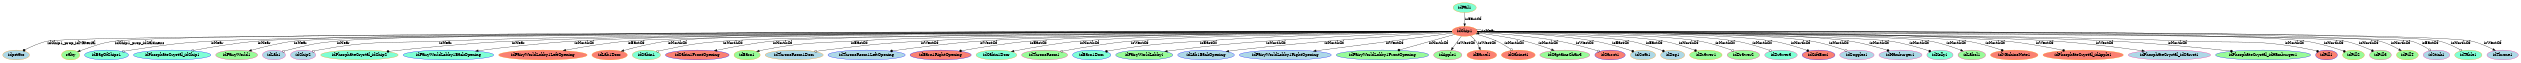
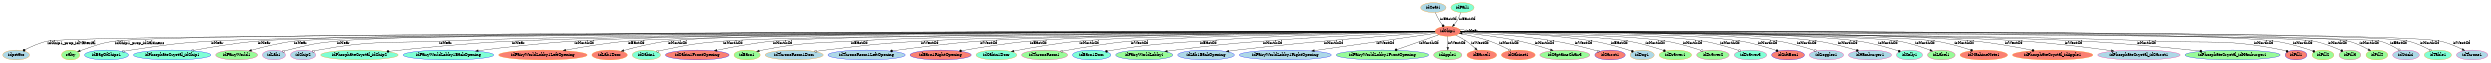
  digraph {
    node [color=darkorange fillcolor=palegreen node_type=entity_node style=filled]
    edge [arrowhead=normal edge_type=relationship]
    idChip1 [fillcolor=salmon]
    idpotato [fillcolor=lightblue node_type=property_node]
    salty [node_type=property_node]
    idBagOfChips1 [color=blue fillcolor=aquamarine]
    idPhosphateCrystal_idChip1 [color=blue fillcolor=aquamarine]
    idFairyWorld1 [color=deeppink]
    idLab1 [color=deeppink fillcolor=lightblue]
    idChip2 [color=deeppink fillcolor=lightblue]
    idPhosphateCrystal_idChip2 [fillcolor=aquamarine]
    idFairyWorldLobby1BackOpening [color=blue fillcolor=aquamarine]
    idFairyWorldLobby1LeftOpening [fillcolor=salmon]
    idLab1Door [fillcolor=salmon]
    idCabin1 [fillcolor=aquamarine]
    idCabin1FrontOpening [color=blue fillcolor=salmon]
    idBarn1
    idThroneRoom1Door [fillcolor=lightblue]
    idThroneRoom1LeftOpening [color=blue fillcolor=lightblue]
    idBarn1RightOpening [color=blue fillcolor=salmon]
    idCabin1Door [fillcolor=aquamarine]
    idThroneRoom1 [color=deeppink]
    idBarn1Door [color=blue fillcolor=aquamarine]
    idFairyWorldLobby1 [color=blue]
    idLab1BackOpening [color=blue fillcolor=lightblue]
    idFairyWorldLobby1RightOpening [color=blue fillcolor=lightblue]
    idFairyWorldLobby1FrontOpening [color=blue]
    idApple1 [color=deeppink]
    idBarrel1 [fillcolor=salmon]
    idCabinet1 [fillcolor=salmon]
    n29 [color=deeppink label=idCaptainsChair3]
    idCarrot1 [color=blue fillcolor=salmon]
    idCoat1 [fillcolor=lightblue]
    idDog1 [fillcolor=lightblue]
    idDrawer1
    idDrawer2 [color=deeppink]
    idDrawer3 [color=deeppink fillcolor=aquamarine]
    idGiftBox1 [color=blue fillcolor=salmon]
    idGoggles1 [color=deeppink fillcolor=lightblue]
    idHamburger1 [color=deeppink fillcolor=lightblue]
    idKelly1 [color=deeppink fillcolor=aquamarine]
    idLabel1 [color=deeppink]
    idMachineNote1 [fillcolor=salmon]
    idPhosphateCrystal_idApple1 [fillcolor=salmon]
    idPhosphateCrystal_idCarrot1 [color=deeppink fillcolor=lightblue]
    idPhosphateCrystal_idHamburger1 [color=blue]
    idPill1 [color=blue fillcolor=salmon]
    idPill2
    idPill3 [color=deeppink]
    idPill4
    idStick1 [color=deeppink fillcolor=lightblue]
    idTable1 [fillcolor=aquamarine]
    idThrone1 [color=deeppink fillcolor=lightblue]
    idPail1 [fillcolor=aquamarine]
    idChip1 -> idChip1 [label=isNear]
    idChip1 -> idpotato [arrowhead=dot edge_type=property label=idChip1_prop_idMaterial]
    idChip1 -> salty [edge_type=property label=idChip1_prop_idSaltiness]
    idChip1 -> idBagOfChips1 [arrowhead=odot label=isNear]
    idChip1 -> idPhosphateCrystal_idChip1 [arrowhead=odot label=isNear]
    idChip1 -> idFairyWorld1 [label=isNear]
    idChip1 -> idLab1 [arrowhead=odot label=isNear]
    idChip1 -> idChip2 [arrowhead=odot label=isNear]
    idChip1 -> idPhosphateCrystal_idChip2 [arrowhead=dot label=isNear]
    idChip1 -> idFairyWorldLobby1BackOpening [label=isNorthOf]
    idChip1 -> idFairyWorldLobby1LeftOpening [label=isEastOf]
    idChip1 -> idLab1Door [label=isNorthOf]
    idChip1 -> idCabin1 [arrowhead=odot label=isNorthOf]
    idChip1 -> idCabin1FrontOpening [label=isNorthOf]
    idChip1 -> idBarn1 [label=isEastOf]
    idChip1 -> idThroneRoom1Door [arrowhead=odot label=isWestOf]
    idChip1 -> idThroneRoom1LeftOpening [arrowhead=dot label=isWestOf]
    idChip1 -> idBarn1RightOpening [arrowhead=dot label=isEastOf]
    idChip1 -> idCabin1Door [label=isNorthOf]
    idChip1 -> idThroneRoom1 [arrowhead=odot label=isWestOf]
    idChip1 -> idBarn1Door [arrowhead=dot label=isEastOf]
    idChip1 -> idFairyWorldLobby1 [label=isNorthOf]
    idChip1 -> idLab1BackOpening [label=isNorthOf]
    idChip1 -> idFairyWorldLobby1RightOpening [label=isWestOf]
    idChip1 -> idFairyWorldLobby1FrontOpening [arrowhead=dot label=isNorthOf]
    idChip1 -> idApple1 [label=isWestOf]
    idChip1 -> idBarrel1 [label=isWestOf]
    idChip1 -> idCabinet1 [arrowhead=odot label=isNorthOf]
    idChip1 -> n29 [label=isNorthOf]
    idChip1 -> idCarrot1 [arrowhead=odot label=isWestOf]
-   idChip1 -> idCoat1 [arrowhead=dot label=isEastOf]
+   idCoat1 -> idChip1 [arrowhead=dot label=isEastOf]
    idChip1 -> idDog1 [arrowhead=dot label=isEastOf]
    idChip1 -> idDrawer1 [arrowhead=dot label=isNorthOf]
    idChip1 -> idDrawer2 [arrowhead=odot label=isNorthOf]
    idChip1 -> idDrawer3 [arrowhead=odot label=isNorthOf]
    idChip1 -> idGiftBox1 [arrowhead=dot label=isNorthOf]
    idChip1 -> idGoggles1 [arrowhead=odot label=isNorthOf]
    idChip1 -> idHamburger1 [arrowhead=dot label=isNorthOf]
    idChip1 -> idKelly1 [arrowhead=dot label=isNorthOf]
    idChip1 -> idLabel1 [label=isNorthOf]
    idChip1 -> idMachineNote1 [arrowhead=dot label=isNorthOf]
    idChip1 -> idPhosphateCrystal_idApple1 [arrowhead=dot label=isWestOf]
    idChip1 -> idPhosphateCrystal_idCarrot1 [label=isWestOf]
    idChip1 -> idPhosphateCrystal_idHamburger1 [arrowhead=dot label=isNorthOf]
    idChip1 -> idPill1 [arrowhead=dot label=isNorthOf]
    idChip1 -> idPill2 [arrowhead=dot label=isNorthOf]
    idChip1 -> idPill3 [arrowhead=dot label=isNorthOf]
    idChip1 -> idPill4 [label=isNorthOf]
    idChip1 -> idStick1 [arrowhead=odot label=isEastOf]
    idChip1 -> idTable1 [arrowhead=odot label=isNorthOf]
    idChip1 -> idThrone1 [label=isWestOf]
    idPail1 -> idChip1 [label=isEastOf]
  }
